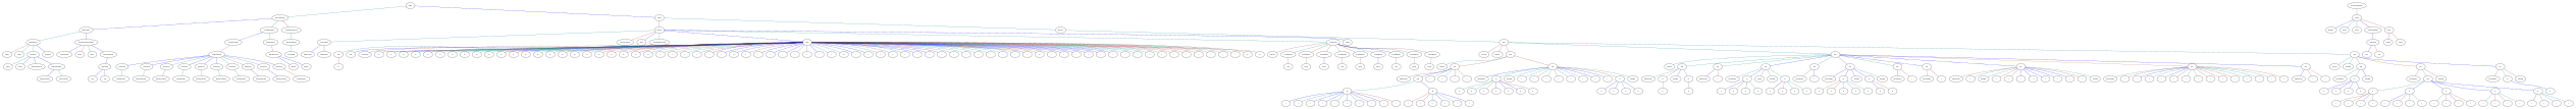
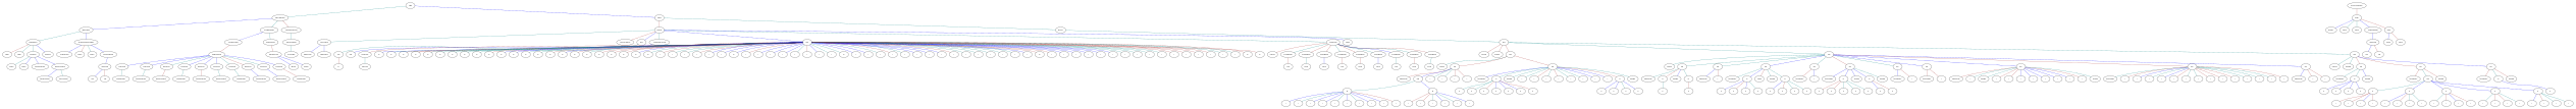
  graph {
    fontname="Comic Neue"
    node [fontname="Comic Neue"]
    edge [color=teal fontname="Comic Neue"]
    n1 [label=TEI]
    n2 [label=teiHeader]
    n3 [label=text]
    n4 [label=fileDesc]
    n5 [label=profileDesc]
    n6 [label=revisionDesc]
    n7 [label=front]
    n8 [label=body]
    n9 [label=titleStmt]
    n10 [label=publicationStmt]
    n11 [label=particDesc]
    n12 [label=textClass]
    n13 [label=listChange]
    n14 [label=title]
    n15 [label=title]
    n16 [label=author]
    n17 [label=editor]
    n18 [label=publisher]
    n19 [label=idno]
    n20 [label=idno]
    n21 [label=availability]
    n22 [label=sourceDesc]
    n23 [label=bibl]
    n24 [label=idno]
    n25 [label=idno]
    n26 [label=persName]
    n27 [label=persName]
    n28 [label=forename]
    n29 [label=surname]
    n30 [label=licence]
    n31 [label=ab]
    n32 [label=ref]
    n33 [label=name]
    n34 [label=idno]
    n35 [label=idno]
    n36 [label=availability]
    n37 [label=bibl]
    n38 [label=licence]
    n39 [label=date]
    n40 [label=idno]
    n41 [label=ab]
    n42 [label=ref]
    n43 [label=listPerson]
    n44 [label=keywords]
    n45 [label=person]
    n46 [label=person]
    n47 [label=person]
    n48 [label=person]
    n49 [label=person]
    n50 [label=person]
    n51 [label=person]
    n52 [label=person]
    n53 [label=person]
    n54 [label=person]
    n55 [label=persName]
    n56 [label=persName]
    n57 [label=persName]
    n58 [label=persName]
    n59 [label=persName]
    n60 [label=persName]
    n61 [label=persName]
    n62 [label=persName]
    n63 [label=persName]
    n64 [label=persName]
    n65 [label=term]
    n66 [label=term]
    n67 [label=change]
    n68 [label=docTitle]
    n69 [label=docAuthor]
    n70 [label=div]
    n71 [label=performance]
    n72 [label=div]
    n73 [label=castList]
    n74 [label=note]
    n75 [label=div]
    n76 [label=titlePart]
    n77 [label=titlePart]
    n78 [label=div]
    n79 [label=ab]
    n80 [label=opener]
    n81 [label=p]
    n82 [label=p]
    n83 [label=p]
    n84 [label=p]
    n85 [label=p]
    n86 [label=p]
    n87 [label=p]
    n88 [label=p]
    n89 [label=p]
    n90 [label=p]
    n91 [label=p]
    n92 [label=p]
    n93 [label=p]
    n94 [label=p]
    n95 [label=p]
    n96 [label=p]
    n97 [label=p]
    n98 [label=p]
    n99 [label=p]
    n100 [label=p]
    n101 [label=p]
    n102 [label=p]
    n103 [label=p]
    n104 [label=l]
    n105 [label=l]
    n106 [label=l]
    n107 [label=l]
    n108 [label=l]
    n109 [label=l]
    n110 [label=p]
    n111 [label=l]
    n112 [label=l]
    n113 [label=l]
    n114 [label=l]
    n115 [label=l]
    n116 [label=l]
    n117 [label=l]
    n118 [label=l]
    n119 [label=p]
    n120 [label=l]
    n121 [label=l]
    n122 [label=l]
    n123 [label=l]
    n124 [label=l]
    n125 [label=l]
    n126 [label=l]
    n127 [label=l]
    n128 [label=l]
    n129 [label=l]
    n130 [label=l]
    n131 [label=l]
    n132 [label=l]
    n133 [label=l]
    n134 [label=l]
    n135 [label=p]
    n136 [label=l]
    n137 [label=l]
    n138 [label=l]
    n139 [label=l]
    n140 [label=l]
    n141 [label=l]
    n142 [label=l]
    n143 [label=l]
    n144 [label=l]
    n145 [label=l]
    n146 [label=l]
    n147 [label=l]
    n148 [label=l]
    n149 [label=l]
    n150 [label=l]
    n151 [label=l]
    n152 [label=p]
    n153 [label=p]
    n154 [label=head]
    n155 [label=castItem]
    n156 [label=castItem]
    n157 [label=castItem]
    n158 [label=castItem]
    n159 [label=castItem]
    n160 [label=castItem]
    n161 [label=castItem]
    n162 [label=castItem]
    n163 [label=castItem]
    n164 [label=p]
+   n165 [label=salute]
    n166 [label=role]
    n167 [label=role]
    n168 [label=role]
    n169 [label=role]
    n170 [label=role]
    n171 [label=role]
    n172 [label=role]
    n173 [label=role]
    n174 [label=role]
    n175 [label=head]
    n176 [label=stage]
    n177 [label=div]
    n178 [label=div]
    n179 [label=div]
    n180 [label=head]
    n181 [label=sp]
    n182 [label=sp]
    n183 [label=head]
    n184 [label=sp]
    n185 [label=sp]
    n186 [label=sp]
    n187 [label=sp]
    n188 [label=sp]
    n189 [label=sp]
    n190 [label=sp]
    n191 [label=sp]
    n192 [label=sp]
    n193 [label=sp]
    n194 [label=head]
    n195 [label=stage]
    n196 [label=sp]
    n197 [label=sp]
    n198 [label=sp]
    n199 [label=speaker]
    n200 [label=ab]
    n201 [label=l]
    n202 [label=l]
    n203 [label=l]
    n204 [label=l]
    n205 [label=speaker]
    n206 [label=p]
    n207 [label=stage]
    n208 [label=l]
    n209 [label=l]
    n210 [label=l]
    n211 [label=l]
    n212 [label=l]
    n213 [label=l]
    n214 [label=l]
    n215 [label=l]
    n216 [label=p]
    n217 [label=stage]
    n218 [label=lg]
    n219 [label=lg]
    n220 [label=l]
    n221 [label=l]
    n222 [label=l]
    n223 [label=l]
    n224 [label=l]
    n225 [label=l]
    n226 [label=l]
    n227 [label=l]
    n228 [label=l]
    n229 [label=l]
    n230 [label=l]
    n231 [label=l]
    n232 [label=l]
    n233 [label=l]
    n234 [label=l]
    n235 [label=l]
    n236 [label=s]
    n237 [label=s]
    n238 [label=s]
    n239 [label=s]
    n240 [label=s]
    n241 [label=s]
    n242 [label=s]
    n243 [label=s]
    n244 [label=s]
    n245 [label=s]
    n246 [label=s]
    n247 [label=speaker]
    n248 [label=p]
    n249 [label=stage]
    n250 [label=p]
    n251 [label=speaker]
    n252 [label=l]
    n253 [label=speaker]
    n254 [label=p]
    n255 [label=note]
    n256 [label=stage]
    n257 [label=p]
    n258 [label=speaker]
    n259 [label=l]
    n260 [label=speaker]
    n261 [label=p]
    n262 [label=stage]
    n263 [label=p]
    n264 [label=stage]
    n265 [label=speaker]
    n266 [label=l]
    n267 [label=speaker]
    n268 [label=l]
    n269 [label=speaker]
    n270 [label=l]
    n271 [label=stage]
    n272 [label=l]
    n273 [label=l]
    n274 [label=l]
    n275 [label=l]
    n276 [label=l]
    n277 [label=l]
    n278 [label=l]
    n279 [label=l]
    n280 [label=stage]
    n281 [label=speaker]
    n282 [label=l]
    n283 [label=l]
    n284 [label=l]
    n285 [label=l]
    n286 [label=l]
    n287 [label=l]
    n288 [label=l]
    n289 [label=l]
    n290 [label=l]
    n291 [label=l]
    n292 [label=l]
    n293 [label=l]
    n294 [label=l]
    n295 [label=l]
    n296 [label=speaker]
    n297 [label=l]
    n298 [label=l]
    n299 [label=s]
    n300 [label=s]
    n301 [label=s]
    n302 [label=s]
    n303 [label=s]
    n304 [label=s]
    n305 [label=s]
    n306 [label=s]
    n307 [label=s]
    n308 [label=s]
    n309 [label=s]
    n310 [label=s]
    n311 [label=s]
    n312 [label=s]
    n313 [label=s]
    n314 [label=s]
    n315 [label=s]
    n316 [label=speaker]
    n317 [label=p]
    n318 [label=stage]
    n319 [label=speaker]
    n320 [label=ab]
    n321 [label=stage]
    n322 [label=speaker]
    n323 [label=p]
    n324 [label=stage]
    n325 [label=s]
    n326 [label=s]
    n327 [label=s]
    n328 [label=s]
    n329 [label=lg]
    n330 [label=lg]
    n331 [label=lg]
    n332 [label=lg]
    n333 [label=lg]
    n334 [label=l]
    n335 [label=l]
    n336 [label=l]
    n337 [label=l]
    n338 [label=l]
    n339 [label=l]
    n340 [label=l]
    n341 [label=l]
    n342 [label=l]
    n343 [label=l]
    n344 [label=l]
    n345 [label=l]
    n346 [label=l]
    n347 [label=l]
    n348 [label=l]
    n349 [label=l]
    n350 [label=l]
    n351 [label=l]
    n352 [label=l]
    n353 [label=l]
    n354 [label=s]
    n1 -- n2
    n1 -- n3 [color=blue]
    n2 -- n4 [color=blue]
    n2 -- n5
    n2 -- n6 [color=brown]
    n3 -- n7 [color=brown]
    n3 -- n8
    n4 -- n9
    n4 -- n10 [color=blue]
    n5 -- n11 [color=blue]
    n5 -- n12
    n6 -- n13
    n7 -- n68
    n7 -- n69 [color=brown]
    n7 -- n70 [color=blue]
    n7 -- n71
    n7 -- n72 [color=blue]
    n7 -- n73
    n7 -- n74 [color=blue]
    n8 -- n75
    n9 -- n14 [color=brown]
    n9 -- n15
    n9 -- n16
    n9 -- n17 [color=blue]
    n10 -- n18 [color=blue]
    n10 -- n19 [color=brown]
    n10 -- n20
    n10 -- n21 [color=blue]
    n11 -- n43 [color=brown]
    n12 -- n44 [color=brown]
    n13 -- n67
    n16 -- n24
    n16 -- n25 [color=blue]
    n16 -- n26 [color=blue]
    n16 -- n27 [color=blue]
    n21 -- n30 [color=blue]
    n22 -- n23 [color=brown]
    n23 -- n33 [color=blue]
    n23 -- n34
    n23 -- n35
    n23 -- n36 [color=blue]
    n23 -- n37 [color=brown]
    n27 -- n28 [color=blue]
    n27 -- n29
    n30 -- n31 [color=blue]
    n30 -- n32 [color=brown]
    n36 -- n38 [color=blue]
    n37 -- n39 [color=blue]
    n37 -- n40 [color=brown]
    n38 -- n41 [color=blue]
    n38 -- n42 [color=brown]
    n43 -- n45 [color=blue]
    n43 -- n46 [color=blue]
    n43 -- n47
    n43 -- n48 [color=blue]
    n43 -- n49 [color=blue]
    n43 -- n50 [color=blue]
    n43 -- n51
    n43 -- n52 [color=brown]
    n43 -- n53
    n43 -- n54 [color=blue]
    n44 -- n65 [color=blue]
    n44 -- n66 [color=blue]
    n45 -- n55
    n46 -- n56
    n47 -- n57 [color=brown]
    n48 -- n58
    n49 -- n59 [color=brown]
    n50 -- n60
    n51 -- n61
    n52 -- n62 [color=blue]
    n53 -- n63 [color=blue]
    n54 -- n64 [color=brown]
    n68 -- n76 [color=blue]
    n68 -- n77 [color=blue]
    n70 -- n78
    n71 -- n79 [color=blue]
    n72 -- n80 [color=brown]
    n72 -- n81 [color=blue]
    n72 -- n82
    n72 -- n83 [color=brown]
    n72 -- n84 [color=brown]
    n72 -- n85
    n72 -- n86
    n72 -- n87
    n72 -- n88
    n72 -- n89
    n72 -- n90 [color=brown]
    n72 -- n91 [color=blue]
    n72 -- n92 [color=blue]
    n72 -- n93
    n72 -- n94
    n72 -- n95 [color=brown]
    n72 -- n96 [color=blue]
    n72 -- n97 [color=brown]
    n72 -- n98
    n72 -- n99 [color=brown]
    n72 -- n100 [color=brown]
    n72 -- n101 [color=brown]
    n72 -- n102 [color=blue]
    n72 -- n103
    n72 -- n104 [color=brown]
    n72 -- n105
    n72 -- n106
    n72 -- n107 [color=brown]
    n72 -- n108 [color=blue]
    n72 -- n109 [color=blue]
    n72 -- n110 [color=blue]
    n72 -- n111 [color=brown]
    n72 -- n112 [color=blue]
    n72 -- n113 [color=blue]
    n72 -- n114 [color=blue]
    n72 -- n115
    n72 -- n116 [color=brown]
    n72 -- n117 [color=blue]
    n72 -- n118
    n72 -- n119
    n72 -- n120 [color=blue]
    n72 -- n121 [color=blue]
    n72 -- n122
    n72 -- n123 [color=brown]
    n72 -- n124
    n72 -- n125 [color=blue]
    n72 -- n126 [color=blue]
    n72 -- n127 [color=blue]
    n72 -- n128 [color=brown]
    n72 -- n129
    n72 -- n130
    n72 -- n131
    n72 -- n132
    n72 -- n133
    n72 -- n134 [color=blue]
    n72 -- n135 [color=brown]
    n72 -- n136 [color=brown]
    n72 -- n137 [color=blue]
    n72 -- n138 [color=blue]
    n72 -- n139 [color=blue]
    n72 -- n140 [color=blue]
    n72 -- n141 [color=blue]
    n72 -- n142
    n72 -- n143
    n72 -- n144
    n72 -- n145
    n72 -- n146 [color=brown]
    n72 -- n147 [color=brown]
    n72 -- n148 [color=brown]
    n72 -- n149 [color=brown]
    n72 -- n150
    n72 -- n151
    n72 -- n152 [color=brown]
    n72 -- n153 [color=brown]
    n73 -- n154 [color=brown]
    n73 -- n155
    n73 -- n156 [color=brown]
    n73 -- n157 [color=brown]
    n73 -- n158
    n73 -- n159 [color=brown]
    n73 -- n160
    n73 -- n161 [color=blue]
    n73 -- n162
    n73 -- n163 [color=brown]
    n75 -- n175 [color=brown]
    n75 -- n176 [color=brown]
    n75 -- n177 [color=brown]
    n75 -- n178
    n75 -- n179
    n78 -- n164 [color=brown]
+   n80 -- n165
    n155 -- n166 [color=brown]
    n156 -- n167
    n157 -- n168 [color=blue]
    n158 -- n169 [color=brown]
    n159 -- n170 [color=brown]
    n160 -- n171 [color=blue]
    n161 -- n172
    n162 -- n173 [color=brown]
    n163 -- n174
    n177 -- n180
    n177 -- n181 [color=brown]
    n177 -- n182 [color=brown]
    n178 -- n183
    n178 -- n184
    n178 -- n185
    n178 -- n186 [color=blue]
    n178 -- n187
    n178 -- n188 [color=brown]
    n178 -- n189
    n178 -- n190 [color=blue]
    n178 -- n191 [color=blue]
    n178 -- n192 [color=brown]
    n178 -- n193 [color=blue]
    n179 -- n194
    n179 -- n195
    n179 -- n196 [color=brown]
    n179 -- n197 [color=brown]
    n179 -- n198 [color=blue]
    n181 -- n199 [color=brown]
    n181 -- n200 [color=blue]
    n181 -- n201
    n181 -- n202
    n181 -- n203 [color=brown]
    n181 -- n204 [color=brown]
    n182 -- n205 [color=blue]
    n182 -- n206
    n182 -- n207
    n182 -- n208
    n182 -- n209 [color=brown]
    n182 -- n210
    n182 -- n211 [color=brown]
    n182 -- n212
    n182 -- n213
    n182 -- n214 [color=blue]
    n182 -- n215 [color=blue]
    n182 -- n216 [color=brown]
    n182 -- n217
    n184 -- n247
    n184 -- n248 [color=brown]
    n184 -- n249 [color=blue]
    n184 -- n250
    n185 -- n251 [color=blue]
    n185 -- n252 [color=brown]
    n186 -- n253
    n186 -- n254 [color=blue]
    n186 -- n255 [color=brown]
    n186 -- n256
    n186 -- n257
    n187 -- n258 [color=brown]
    n187 -- n259 [color=blue]
    n188 -- n260 [color=blue]
    n188 -- n261 [color=blue]
    n188 -- n262 [color=blue]
    n188 -- n263 [color=blue]
    n188 -- n264
    n189 -- n265 [color=blue]
    n189 -- n266 [color=brown]
    n190 -- n267 [color=brown]
    n190 -- n268 [color=brown]
    n191 -- n269 [color=brown]
    n191 -- n270
    n191 -- n271
    n191 -- n272 [color=brown]
    n191 -- n273 [color=brown]
    n191 -- n274 [color=blue]
    n191 -- n275 [color=blue]
    n191 -- n276 [color=blue]
    n191 -- n277 [color=blue]
    n191 -- n278 [color=blue]
    n191 -- n279 [color=brown]
    n191 -- n280
    n192 -- n281
    n192 -- n282 [color=brown]
    n192 -- n283 [color=blue]
    n192 -- n284
    n192 -- n285 [color=blue]
    n192 -- n286 [color=brown]
    n192 -- n287
    n192 -- n288
    n192 -- n289 [color=brown]
    n192 -- n290 [color=brown]
    n192 -- n291 [color=brown]
    n192 -- n292
    n192 -- n293
    n192 -- n294
    n192 -- n295 [color=brown]
    n193 -- n296 [color=blue]
    n193 -- n297 [color=brown]
    n193 -- n298 [color=brown]
    n196 -- n316
    n196 -- n317
    n196 -- n318 [color=blue]
    n197 -- n319 [color=brown]
    n197 -- n320
    n197 -- n321 [color=brown]
    n198 -- n322 [color=brown]
    n198 -- n323
    n198 -- n324 [color=brown]
    n200 -- n218
    n200 -- n219 [color=blue]
    n206 -- n236
    n206 -- n237
    n206 -- n238 [color=brown]
    n206 -- n239 [color=blue]
    n206 -- n240 [color=blue]
    n206 -- n241 [color=blue]
    n206 -- n242 [color=brown]
    n216 -- n243 [color=blue]
    n216 -- n244 [color=blue]
    n216 -- n245
    n216 -- n246 [color=blue]
    n218 -- n220 [color=blue]
    n218 -- n221
    n218 -- n222 [color=blue]
    n218 -- n223 [color=blue]
    n218 -- n224
    n218 -- n225 [color=blue]
    n218 -- n226
    n218 -- n227 [color=blue]
    n218 -- n228 [color=blue]
    n218 -- n229 [color=brown]
    n219 -- n230 [color=brown]
    n219 -- n231 [color=brown]
    n219 -- n232
    n219 -- n233 [color=blue]
    n219 -- n234
    n219 -- n235 [color=blue]
    n248 -- n299
    n250 -- n300 [color=brown]
    n254 -- n301 [color=blue]
    n254 -- n302 [color=brown]
    n254 -- n303 [color=blue]
    n254 -- n304
    n257 -- n305 [color=blue]
    n257 -- n306 [color=brown]
    n257 -- n307
    n257 -- n308
    n261 -- n309 [color=brown]
    n261 -- n310 [color=brown]
    n261 -- n311
    n261 -- n312
    n261 -- n313
    n263 -- n314 [color=blue]
    n263 -- n315 [color=brown]
    n317 -- n325 [color=blue]
    n317 -- n326 [color=blue]
    n317 -- n327 [color=blue]
    n317 -- n328 [color=blue]
    n320 -- n329
    n320 -- n330 [color=blue]
    n320 -- n331 [color=blue]
    n320 -- n332 [color=blue]
    n320 -- n333 [color=blue]
    n323 -- n354 [color=blue]
    n329 -- n334 [color=brown]
    n329 -- n335 [color=brown]
    n329 -- n336 [color=blue]
    n329 -- n337 [color=brown]
    n330 -- n338 [color=blue]
    n330 -- n339 [color=brown]
    n330 -- n340
    n330 -- n341
    n331 -- n342
    n331 -- n343 [color=brown]
    n331 -- n344 [color=blue]
    n331 -- n345 [color=brown]
    n332 -- n346
    n332 -- n347 [color=brown]
    n332 -- n348 [color=brown]
    n332 -- n349
    n333 -- n350 [color=blue]
    n333 -- n351 [color=brown]
    n333 -- n352
    n333 -- n353
  }
